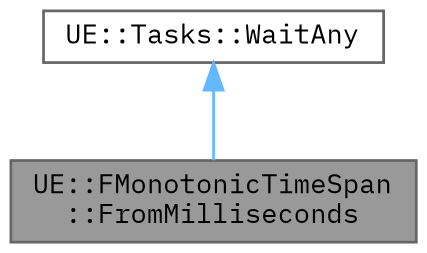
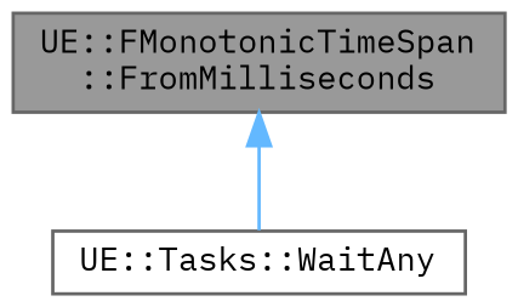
  digraph {
    rankdir=TB
    fontname="IBM Plex Mono"
    node [fontname="IBM Plex Mono" fontsize=10 shape=box style=filled]
    n1 [color=gray40 fillcolor=grey60 fontcolor=black height=0.2 label="UE::FMonotonicTimeSpan\l::FromMilliseconds" width=0.4]
    n2 [color=grey40 fillcolor=white height=0.2 label="UE::Tasks::WaitAny" width=0.4]
-   n2 -> n1 [color=steelblue1 dir=back fontname="IBM Plex Mono" fontsize=10 labelfontname=Helvetica labelfontsize=10 style=solid]
+   n1 -> n2 [color=steelblue1 dir=back fontname="IBM Plex Mono" fontsize=10 labelfontname=Helvetica labelfontsize=10 style=solid]
  }
